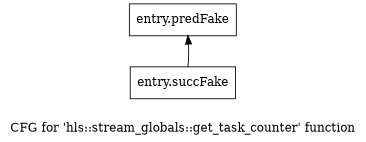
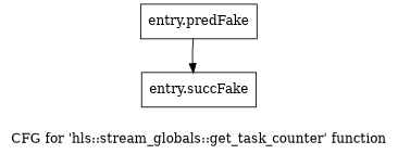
  digraph {
    label="CFG for 'hls::stream_globals::get_task_counter' function"
    node [filename="/tools/Xilinx/Vitis_HLS/2023.1/include/hls_stream.h" linenumber=167 shape=record]
    n1 [label="{entry.predFake}"]
    n2 [label="{entry.succFake}"]
-   n2 -> n1 [execusionnum=0 filename="/tools/Xilinx/Vitis_HLS/2023.1/include/hls_stream.h"]
+   n1 -> n2 [execusionnum=0 filename="/tools/Xilinx/Vitis_HLS/2023.1/include/hls_stream.h"]
  }
